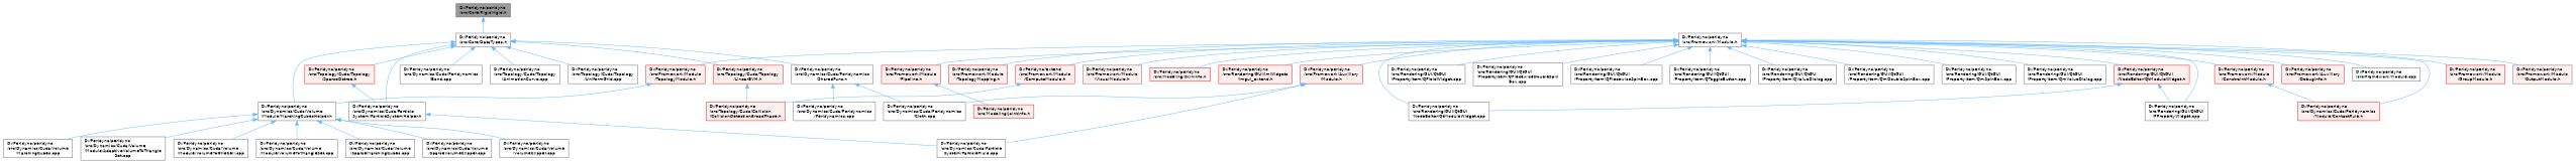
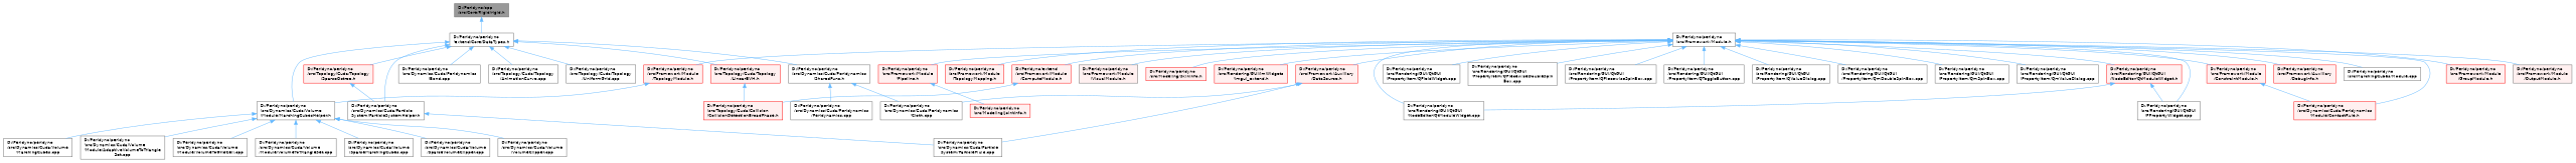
  digraph {
    node [color=grey40 fillcolor=white fontname=Helvetica fontsize=10 shape=box style=filled]
    edge [color=steelblue1 dir=back fontname=Helvetica fontsize=10 labelfontname=Helvetica labelfontsize=10 style=solid]
-   n1 [color=gray40 fillcolor=grey60 fontcolor=black height=0.2 label="D:/Peridyno/peridyno\l/src/Core/Rigid/rigid.h" width=0.4]
-   n2 [height=0.2 label="D:/Peridyno/peridyno\l/src/Core/DataTypes.h" width=0.4]
+   n1 [color=gray40 fillcolor=grey60 fontcolor=black height=0.2 label="D:/Peridyno/cpp\l/src/Core/Rigid/rigid.h" width=0.4]
+   n2 [height=0.2 label="D:/Peridyno/peridyno\l/extend/Core/DataTypes.h" width=0.4]
    n3 [height=0.2 label="D:/Peridyno/peridyno\l/src/Dynamics/Cuda/Particle\lSystem/ParticleSystemHelper.h" width=0.4]
    n4 [height=0.2 label="D:/Peridyno/peridyno\l/src/Dynamics/Cuda/Peridynamics\l/Bond.cpp" width=0.4]
    n5 [height=0.2 label="D:/Peridyno/peridyno\l/src/Dynamics/Cuda/Peridynamics\l/SharedFunc.h" width=0.4]
    n6 [height=0.2 label="D:/Peridyno/peridyno\l/src/Dynamics/Cuda/Volume\l/Module/MarchingCubesHelper.h" width=0.4]
    n7 [height=0.2 label="D:/Peridyno/peridyno\l/src/Topology/Cuda/Topology\l/AnimationCurve.cpp" width=0.4]
    n8 [color=red fillcolor="#FFF0F0" height=0.2 label="D:/Peridyno/peridyno\l/src/Topology/Cuda/Topology\l/LinearBVH.h" width=0.4]
    n9 [color=red fillcolor="#FFF0F0" height=0.2 label="D:/Peridyno/peridyno\l/src/Topology/Cuda/Topology\l/SparseOctree.h" width=0.4]
    n10 [height=0.2 label="D:/Peridyno/peridyno\l/src/Topology/Cuda/Topology\l/UniformGrid.cpp" width=0.4]
    n11 [height=0.2 label="D:/Peridyno/peridyno\l/src/Dynamics/Cuda/Particle\lSystem/ParticleFluid.cpp" width=0.4]
    n12 [height=0.2 label="D:/Peridyno/peridyno\l/src/Dynamics/Cuda/Peridynamics\l/Cloth.cpp" width=0.4]
    n13 [height=0.2 label="D:/Peridyno/peridyno\l/src/Dynamics/Cuda/Peridynamics\l/Peridynamics.cpp" width=0.4]
    n14 [height=0.2 label="D:/Peridyno/peridyno\l/src/Dynamics/Cuda/Volume\l/MarchingCubes.cpp" width=0.4]
    n15 [height=0.2 label="D:/Peridyno/peridyno\l/src/Dynamics/Cuda/Volume\l/Module/AdaptiveVolumeToTriangle\lSet.cpp" width=0.4]
    n16 [height=0.2 label="D:/Peridyno/peridyno\l/src/Dynamics/Cuda/Volume\l/Module/VolumeToGridCell.cpp" width=0.4]
    n17 [height=0.2 label="D:/Peridyno/peridyno\l/src/Dynamics/Cuda/Volume\l/Module/VolumeToTriangleSet.cpp" width=0.4]
    n18 [height=0.2 label="D:/Peridyno/peridyno\l/src/Dynamics/Cuda/Volume\l/SparseMarchingCubes.cpp" width=0.4]
    n19 [height=0.2 label="D:/Peridyno/peridyno\l/src/Dynamics/Cuda/Volume\l/SparseVolumeClipper.cpp" width=0.4]
    n20 [height=0.2 label="D:/Peridyno/peridyno\l/src/Dynamics/Cuda/Volume\l/VolumeClipper.cpp" width=0.4]
    n21 [height=0.2 label="D:/Peridyno/peridyno\l/src/Framework/Module.h" width=0.4]
    n22 [color=red fillcolor="#FFF0F0" height=0.2 label="D:/Peridyno/peridyno\l/src/Dynamics/Cuda/Peridynamics\l/Module/ContactRule.h" width=0.4]
-   n23 [color=red fillcolor="#FFF0F0" height=0.2 label="D:/Peridyno/peridyno\l/src/Framework/Auxiliary\l/Module.h" width=0.4]
+   n23 [color=red fillcolor="#FFF0F0" height=0.2 label="D:/Peridyno/peridyno\l/src/Framework/Auxiliary\l/DataSource.h" width=0.4]
    n24 [color=red fillcolor="#FFF0F0" height=0.2 label="D:/Peridyno/peridyno\l/src/Framework/Auxiliary\l/DebugInfo.h" width=0.4]
-   n25 [height=0.2 label="D:/Peridyno/peridyno\l/src/Framework/Module.cpp" width=0.4]
+   n25 [height=0.2 label="D:/Peridyno/peridyno\l/src/MarchingCubes/Module.cpp" width=0.4]
    n26 [color=red fillcolor="#FFF0F0" height=0.2 label="D:/Peridyno/extend\l/src/Framework/Module\l/ComputeModule.h" width=0.4]
    n27 [color=red fillcolor="#FFF0F0" height=0.2 label="D:/Peridyno/peridyno\l/src/Framework/Module\l/ConstraintModule.h" width=0.4]
    n28 [color=red fillcolor="#FFF0F0" height=0.2 label="D:/Peridyno/peridyno\l/src/Framework/Module\l/GroupModule.h" width=0.4]
    n29 [fillcolor="#FFF0F0" height=0.2 label="D:/Peridyno/peridyno\l/src/Framework/Module\l/OutputModule.h" width=0.4]
    n30 [color=red fillcolor="#FFF0F0" height=0.2 label="D:/Peridyno/peridyno\l/src/Framework/Module\l/Pipeline.h" width=0.4]
    n31 [color=red fillcolor="#FFF0F0" height=0.2 label="D:/Peridyno/peridyno\l/src/Framework/Module\l/TopologyMapping.h" width=0.4]
    n32 [color=red fillcolor="#FFF0F0" height=0.2 label="D:/Peridyno/peridyno\l/src/Framework/Module\l/TopologyModule.h" width=0.4]
    n33 [fillcolor="#FFF0F0" height=0.2 label="D:/Peridyno/peridyno\l/src/Framework/Module\l/VisualModule.h" width=0.4]
    n34 [color=red fillcolor="#FFF0F0" height=0.2 label="D:/Peridyno/peridyno\l/src/Modeling/SkinInfo.h" width=0.4]
    n35 [color=red fillcolor="#FFF0F0" height=0.2 label="D:/Peridyno/peridyno\l/src/Rendering/GUI/ImWidgets\l/imgui_extend.h" width=0.4]
    n36 [height=0.2 label="D:/Peridyno/peridyno\l/src/Rendering/GUI/QtGUI\l/NodeEditor/QtModuleWidget.cpp" width=0.4]
    n37 [color=red fillcolor="#FFF0F0" height=0.2 label="D:/Peridyno/peridyno\l/src/Rendering/GUI/QtGUI\l/NodeEditor/QtModuleWidget.h" width=0.4]
    n38 [height=0.2 label="D:/Peridyno/peridyno\l/src/Rendering/GUI/QtGUI\l/PPropertyWidget.cpp" width=0.4]
    n39 [height=0.2 label="D:/Peridyno/peridyno\l/src/Rendering/GUI/QtGUI\l/PropertyItem/QFieldWidget.cpp" width=0.4]
    n40 [height=0.2 label="D:/Peridyno/peridyno\l/src/Rendering/GUI/QtGUI\l/PropertyItem/QPiecewiseDoubleSpin\lBox.cpp" width=0.4]
    n41 [height=0.2 label="D:/Peridyno/peridyno\l/src/Rendering/GUI/QtGUI\l/PropertyItem/QPiecewiseSpinBox.cpp" width=0.4]
    n42 [height=0.2 label="D:/Peridyno/peridyno\l/src/Rendering/GUI/QtGUI\l/PropertyItem/QToggleButton.cpp" width=0.4]
    n43 [height=0.2 label="D:/Peridyno/peridyno\l/src/Rendering/GUI/QtGUI\l/PropertyItem/QValueDialog.cpp" width=0.4]
    n44 [height=0.2 label="D:/Peridyno/peridyno\l/src/Rendering/GUI/QtGUI\l/PropertyItem/QmDoubleSpinBox.cpp" width=0.4]
    n45 [height=0.2 label="D:/Peridyno/peridyno\l/src/Rendering/GUI/QtGUI\l/PropertyItem/QmSpinBox.cpp" width=0.4]
    n46 [height=0.2 label="D:/Peridyno/peridyno\l/src/Rendering/GUI/QtGUI\l/PropertyItem/QmValueDialog.cpp" width=0.4]
    n47 [color=red fillcolor="#FFF0F0" height=0.2 label="D:/Peridyno/peridyno\l/src/Topology/Cuda/Collision\l/CollisionDetectionBroadPhase.h" width=0.4]
    n48 [color=red fillcolor="#FFF0F0" height=0.2 label="D:/Peridyno/peridyno\l/src/Modeling/JointInfo.h" width=0.4]
    n1 -> n2
    n2 -> n3
    n2 -> n4
    n2 -> n5
    n2 -> n6
    n2 -> n7
    n2 -> n8
    n2 -> n9
    n2 -> n10
    n3 -> n11
    n5 -> n12
    n5 -> n13
    n6 -> n14
    n6 -> n15
    n6 -> n16
    n6 -> n17
    n6 -> n18
    n6 -> n19
    n6 -> n20
    n8 -> n47
    n9 -> n3
    n21 -> n22
    n21 -> n23
    n21 -> n24
    n21 -> n25
    n21 -> n26
    n21 -> n27
    n21 -> n28
    n21 -> n29
    n21 -> n30
    n21 -> n31
    n21 -> n32
    n21 -> n33
    n21 -> n34
    n21 -> n35
    n21 -> n36
    n21 -> n37
    n21 -> n38
    n21 -> n39
    n21 -> n40
    n21 -> n41
    n21 -> n42
    n21 -> n43
    n21 -> n44
    n21 -> n45
    n21 -> n46
    n23 -> n11
    n23 -> n12
    n26 -> n47
    n27 -> n22
    n30 -> n48
    n32 -> n6
    n37 -> n36
    n37 -> n38
  }
